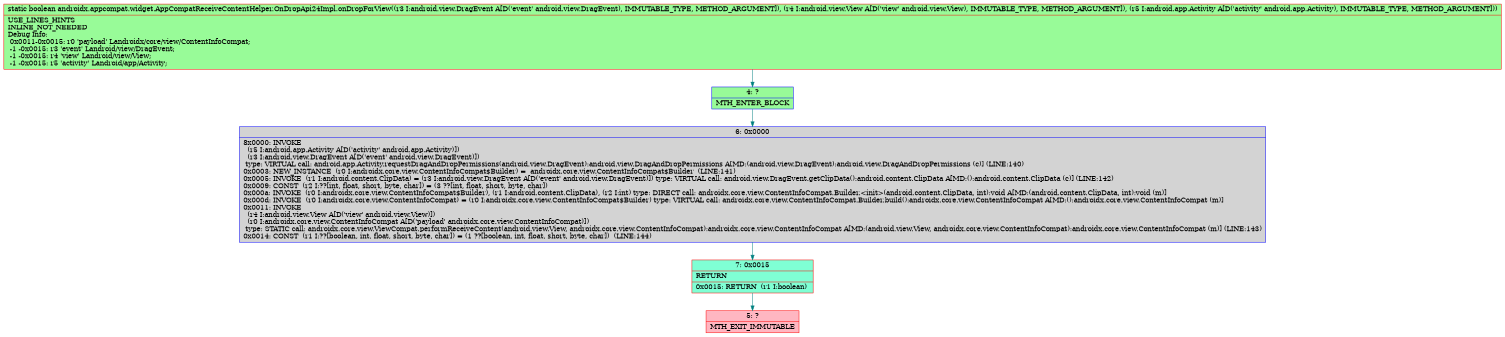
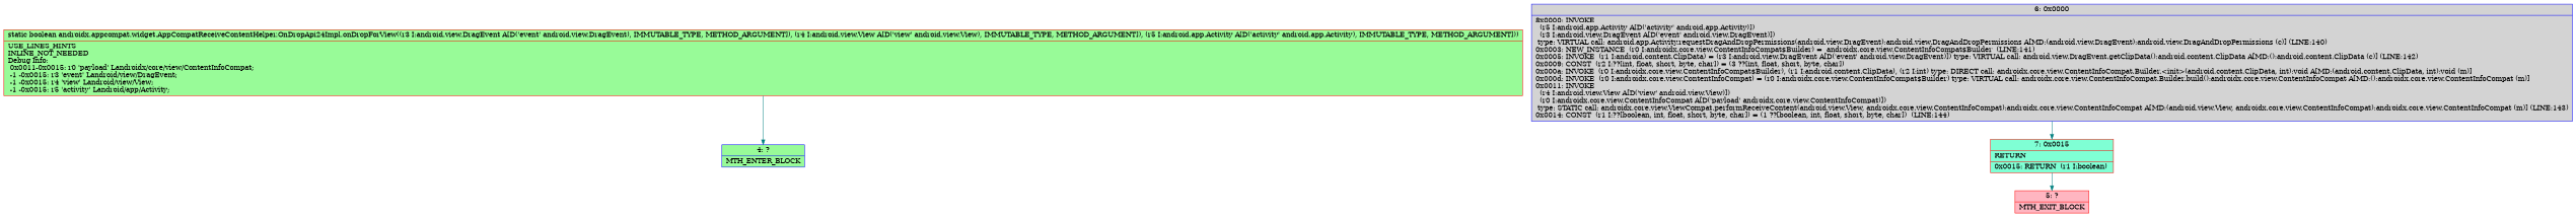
  digraph {
    node [color=red fillcolor=palegreen shape=record style=filled]
    edge [color=teal style=solid]
    n1 [color=blue label="{4\:\ ?|MTH_ENTER_BLOCK\l}"]
    n2 [color=blue fillcolor=lightgrey label="{6\:\ 0x0000|8x0000: INVOKE  \l  (r5 I:android.app.Activity A[D('activity' android.app.Activity)])\l  (r3 I:android.view.DragEvent A[D('event' android.view.DragEvent)])\l type: VIRTUAL call: android.app.Activity.requestDragAndDropPermissions(android.view.DragEvent):android.view.DragAndDropPermissions A[MD:(android.view.DragEvent):android.view.DragAndDropPermissions (c)] (LINE:140)\l0x0003: NEW_INSTANCE  (r0 I:androidx.core.view.ContentInfoCompat$Builder) =  androidx.core.view.ContentInfoCompat$Builder  (LINE:141)\l0x0005: INVOKE  (r1 I:android.content.ClipData) = (r3 I:android.view.DragEvent A[D('event' android.view.DragEvent)]) type: VIRTUAL call: android.view.DragEvent.getClipData():android.content.ClipData A[MD:():android.content.ClipData (c)] (LINE:142)\l0x0009: CONST  (r2 I:??[int, float, short, byte, char]) = (3 ??[int, float, short, byte, char]) \l0x000a: INVOKE  (r0 I:androidx.core.view.ContentInfoCompat$Builder), (r1 I:android.content.ClipData), (r2 I:int) type: DIRECT call: androidx.core.view.ContentInfoCompat.Builder.\<init\>(android.content.ClipData, int):void A[MD:(android.content.ClipData, int):void (m)]\l0x000d: INVOKE  (r0 I:androidx.core.view.ContentInfoCompat) = (r0 I:androidx.core.view.ContentInfoCompat$Builder) type: VIRTUAL call: androidx.core.view.ContentInfoCompat.Builder.build():androidx.core.view.ContentInfoCompat A[MD:():androidx.core.view.ContentInfoCompat (m)]\l0x0011: INVOKE  \l  (r4 I:android.view.View A[D('view' android.view.View)])\l  (r0 I:androidx.core.view.ContentInfoCompat A[D('payload' androidx.core.view.ContentInfoCompat)])\l type: STATIC call: androidx.core.view.ViewCompat.performReceiveContent(android.view.View, androidx.core.view.ContentInfoCompat):androidx.core.view.ContentInfoCompat A[MD:(android.view.View, androidx.core.view.ContentInfoCompat):androidx.core.view.ContentInfoCompat (m)] (LINE:143)\l0x0014: CONST  (r1 I:??[boolean, int, float, short, byte, char]) = (1 ??[boolean, int, float, short, byte, char])  (LINE:144)\l}"]
    n3 [fillcolor=aquamarine label="{7\:\ 0x0015|RETURN\l|0x0015: RETURN  (r1 I:boolean) \l}"]
-   n4 [fillcolor=lightpink label="{5\:\ ?|MTH_EXIT_IMMUTABLE\l}"]
+   n4 [fillcolor=lightpink label="{5\:\ ?|MTH_EXIT_BLOCK\l}"]
    n5 [label="{static boolean androidx.appcompat.widget.AppCompatReceiveContentHelper.OnDropApi24Impl.onDropForView((r3 I:android.view.DragEvent A[D('event' android.view.DragEvent), IMMUTABLE_TYPE, METHOD_ARGUMENT]), (r4 I:android.view.View A[D('view' android.view.View), IMMUTABLE_TYPE, METHOD_ARGUMENT]), (r5 I:android.app.Activity A[D('activity' android.app.Activity), IMMUTABLE_TYPE, METHOD_ARGUMENT]))  | USE_LINES_HINTS\lINLINE_NOT_NEEDED\lDebug Info:\l  0x0011\-0x0015: r0 'payload' Landroidx\/core\/view\/ContentInfoCompat;\l  \-1 \-0x0015: r3 'event' Landroid\/view\/DragEvent;\l  \-1 \-0x0015: r4 'view' Landroid\/view\/View;\l  \-1 \-0x0015: r5 'activity' Landroid\/app\/Activity;\l}"]
-   n1 -> n2
    n2 -> n3
    n3 -> n4
    n5 -> n1
  }
